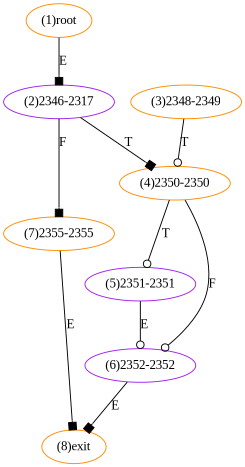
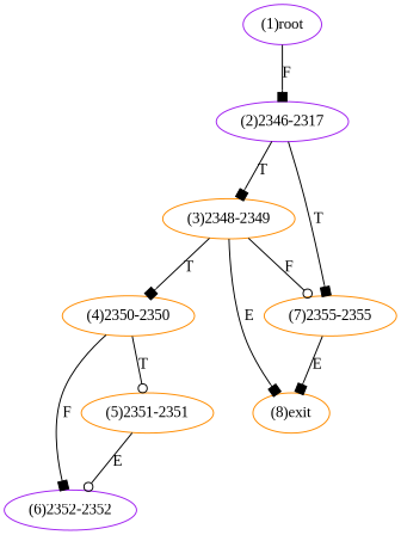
  digraph {
    fontname="Liberation Serif"
    node [color=darkorange fontname="Liberation Serif"]
    edge [arrowhead=box fontname="Liberation Serif"]
-   n1 [label="(1)root"]
+   n1 [color=purple label="(1)root"]
    n2 [color=purple label="(2)2346-2317"]
    n3 [label="(3)2348-2349"]
    n4 [label="(7)2355-2355"]
    n5 [label="(4)2350-2350"]
    n6 [label="(8)exit"]
-   n7 [color=purple label="(5)2351-2351"]
+   n7 [label="(5)2351-2351"]
    n8 [color=purple label="(6)2352-2352"]
-   n1 -> n2 [label=E]
-   n2 -> n5 [label=T]
-   n2 -> n4 [label=F]
-   n3 -> n5 [arrowhead=odot label=T]
+   n1 -> n2 [label=F]
+   n2 -> n3 [label=T]
+   n2 -> n4 [label=T]
+   n3 -> n4 [arrowhead=odot label=F]
+   n3 -> n5 [label=T]
    n4 -> n6 [label=E]
    n5 -> n7 [arrowhead=odot label=T]
-   n5 -> n8 [arrowhead=odot label=F]
+   n5 -> n8 [label=F]
    n7 -> n8 [arrowhead=odot label=E]
-   n8 -> n6 [label=E]
+   n3 -> n6 [label=E]
  }
